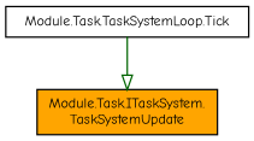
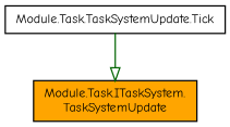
  digraph {
    rankdir=TB
    fontname="Comic Neue"
    node [color=black fontname="Comic Neue" fontsize=10 shape=record style=filled]
-   n1 [fillcolor=white fontcolor=black height=0.2 label="Module.Task.TaskSystemLoop.Tick" width=0.4]
+   n1 [fillcolor=white fontcolor=black height=0.2 label="Module.Task.TaskSystemUpdate.Tick" width=0.4]
    n2 [fillcolor=orange height=0.2 label="Module.Task.ITaskSystem.\lTaskSystemUpdate" width=0.4]
    n1 -> n2 [color=darkgreen fontname="Comic Neue" fontsize=10 labelfontname=Helvetica labelfontsize=10 style=solid arrowhead=onormal]
  }
